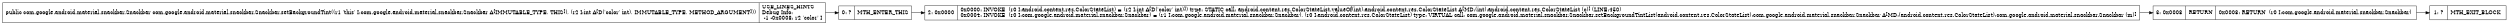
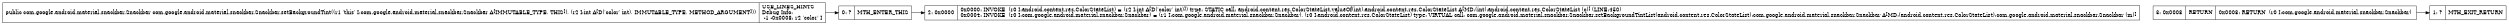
  digraph {
    rankdir=LR
    node [shape=record]
    n1 [label="{0\:\ ?|MTH_ENTER_THIS\l}"]
    n2 [label="{2\:\ 0x0000|0x0000: INVOKE  (r0 I:android.content.res.ColorStateList) = (r2 I:int A[D('color' int)]) type: STATIC call: android.content.res.ColorStateList.valueOf(int):android.content.res.ColorStateList A[MD:(int):android.content.res.ColorStateList (c)] (LINE:450)\l0x0004: INVOKE  (r0 I:com.google.android.material.snackbar.Snackbar) = (r1 I:com.google.android.material.snackbar.Snackbar), (r0 I:android.content.res.ColorStateList) type: VIRTUAL call: com.google.android.material.snackbar.Snackbar.setBackgroundTintList(android.content.res.ColorStateList):com.google.android.material.snackbar.Snackbar A[MD:(android.content.res.ColorStateList):com.google.android.material.snackbar.Snackbar (m)]\l}"]
    n3 [label="{3\:\ 0x0008|RETURN\l|0x0008: RETURN  (r0 I:com.google.android.material.snackbar.Snackbar) \l}"]
-   n4 [label="{1\:\ ?|MTH_EXIT_BLOCK\l}"]
+   n4 [label="{1\:\ ?|MTH_EXIT_RETURN\l}"]
    n5 [label="{public com.google.android.material.snackbar.Snackbar com.google.android.material.snackbar.Snackbar.setBackgroundTint((r1 'this' I:com.google.android.material.snackbar.Snackbar A[IMMUTABLE_TYPE, THIS]), (r2 I:int A[D('color' int), IMMUTABLE_TYPE, METHOD_ARGUMENT]))  | USE_LINES_HINTS\lDebug Info:\l  \-1 \-0x0008: r2 'color' I\l}"]
    n1 -> n2
-   n2 -> n3
    n3 -> n4
    n5 -> n1
  }
